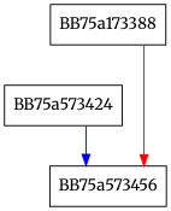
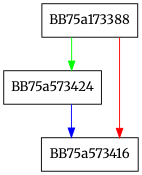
  digraph {
    fontname=Merriweather
    splines=ortho
    node [fontname=Merriweather shape=box]
    edge [fontname=Merriweather]
    n1 [label=BB75a173388]
    BB75a573424
-   BB75a573416 [label=BB75a573456]
+   BB75a573416
+   n1 -> BB75a573424 [color=green]
    n1 -> BB75a573416 [color=red]
    BB75a573424 -> BB75a573416 [color=blue]
  }
